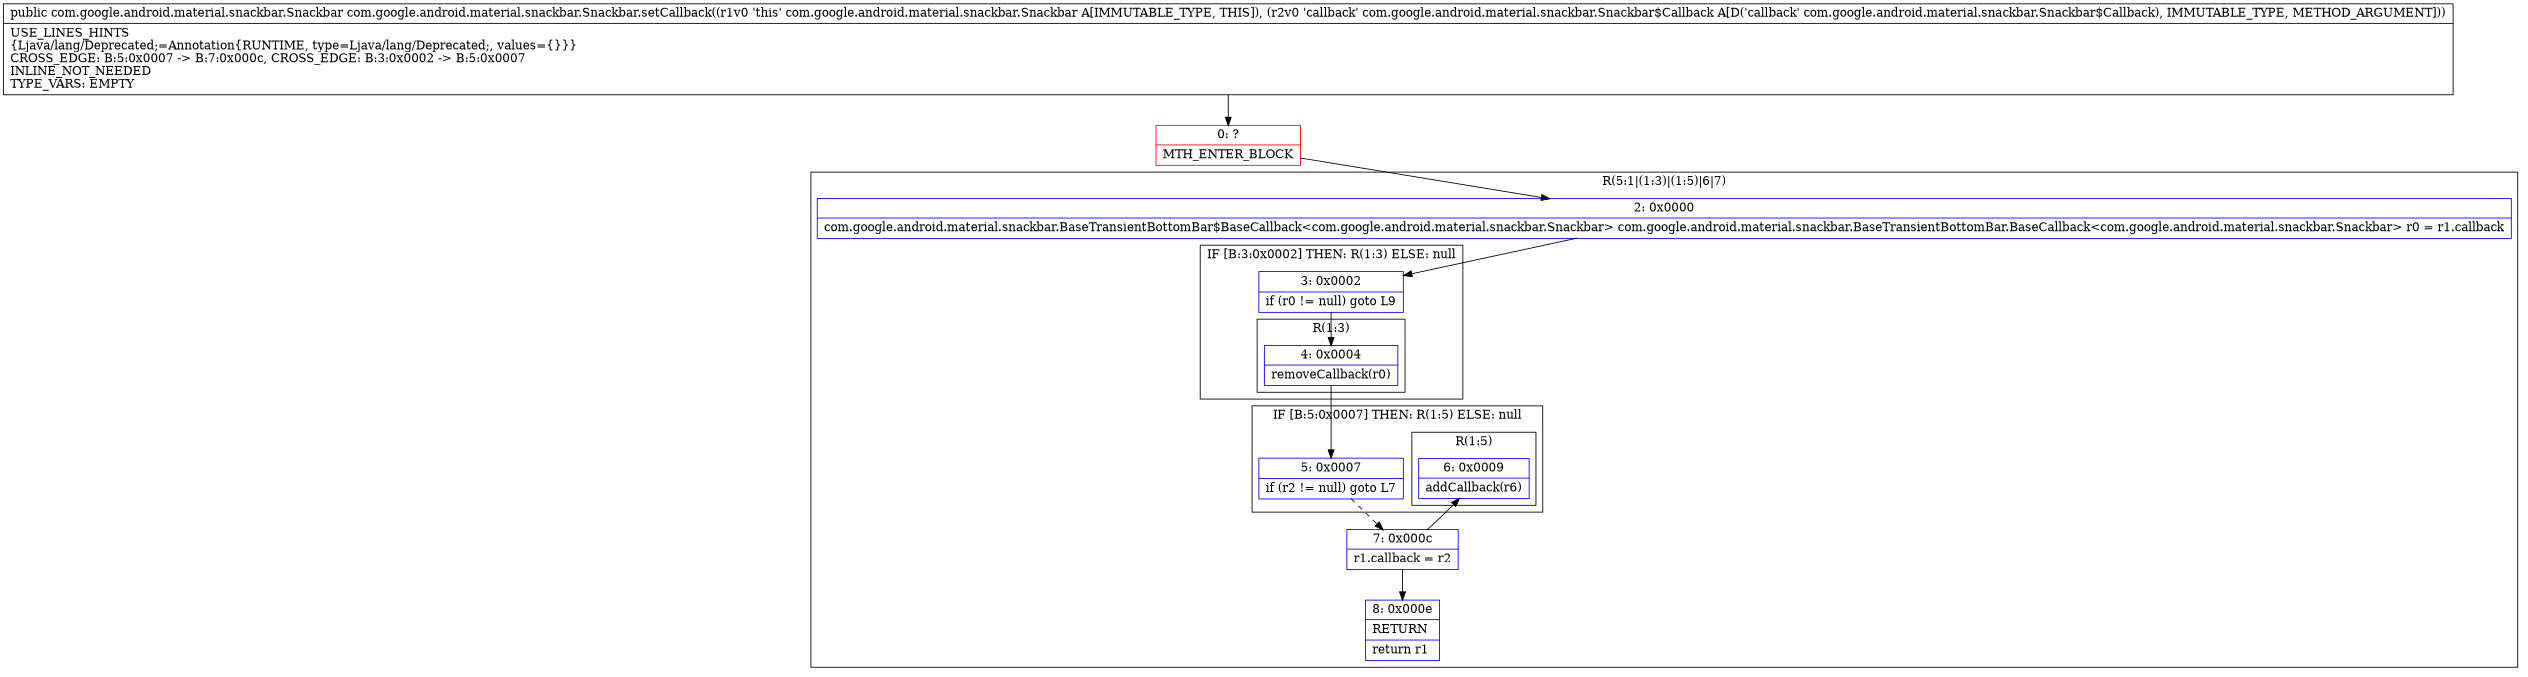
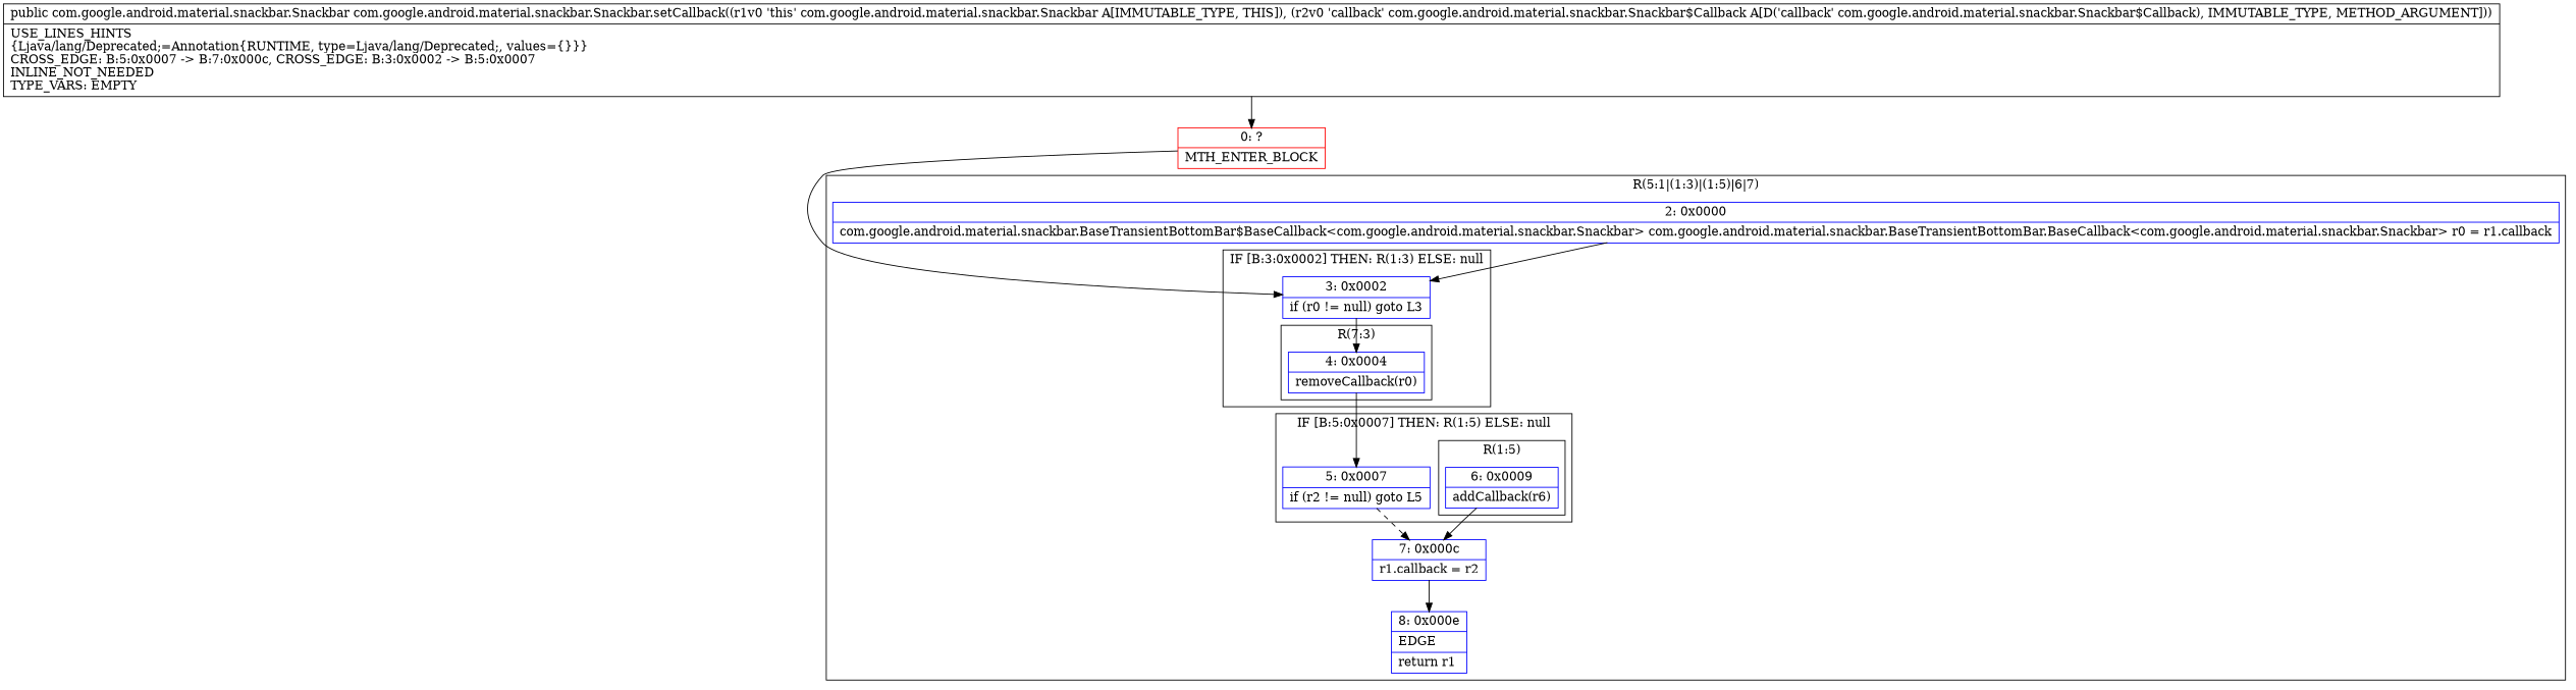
  digraph {
    node [color=blue shape=record]
    n1 [label="{4\:\ 0x0004|removeCallback(r0)\l}"]
-   n2 [label="{3\:\ 0x0002|if (r0 != null) goto L9\l}"]
+   n2 [label="{3\:\ 0x0002|if (r0 != null) goto L3\l}"]
    n3 [label="{6\:\ 0x0009|addCallback(r6)\l}"]
-   n4 [label="{5\:\ 0x0007|if (r2 != null) goto L7\l}"]
+   n4 [label="{5\:\ 0x0007|if (r2 != null) goto L5\l}"]
    n5 [label="{2\:\ 0x0000|com.google.android.material.snackbar.BaseTransientBottomBar$BaseCallback\<com.google.android.material.snackbar.Snackbar\> com.google.android.material.snackbar.BaseTransientBottomBar.BaseCallback\<com.google.android.material.snackbar.Snackbar\> r0 = r1.callback\l}"]
    n6 [label="{7\:\ 0x000c|r1.callback = r2\l}"]
-   n7 [label="{8\:\ 0x000e|RETURN\l|return r1\l}"]
+   n7 [label="{8\:\ 0x000e|EDGE\l|return r1\l}"]
    n8 [color=red label="{0\:\ ?|MTH_ENTER_BLOCK\l}"]
    n9 [label="{public com.google.android.material.snackbar.Snackbar com.google.android.material.snackbar.Snackbar.setCallback((r1v0 'this' com.google.android.material.snackbar.Snackbar A[IMMUTABLE_TYPE, THIS]), (r2v0 'callback' com.google.android.material.snackbar.Snackbar$Callback A[D('callback' com.google.android.material.snackbar.Snackbar$Callback), IMMUTABLE_TYPE, METHOD_ARGUMENT]))  | USE_LINES_HINTS\l\{Ljava\/lang\/Deprecated;=Annotation\{RUNTIME, type=Ljava\/lang\/Deprecated;, values=\{\}\}\}\lCROSS_EDGE: B:5:0x0007 \-\> B:7:0x000c, CROSS_EDGE: B:3:0x0002 \-\> B:5:0x0007\lINLINE_NOT_NEEDED\lTYPE_VARS: EMPTY\l}" color=""]
    subgraph cluster_1 {
      label="R(5:1|(1:3)|(1:5)|6|7)"
      n5
      n6
      n7
      subgraph cluster_2 {
        label="IF [B:3:0x0002] THEN: R(1:3) ELSE: null"
        n2
        subgraph cluster_3 {
-         label="R(1:3)"
+         label="R(7:3)"
          n1
        }
      }
      subgraph cluster_4 {
        label="IF [B:5:0x0007] THEN: R(1:5) ELSE: null"
        n4
        subgraph cluster_5 {
          label="R(1:5)"
          n3
        }
      }
    }
    n1 -> n4
    n2 -> n1
-   n6 -> n3
+   n3 -> n6
    n4 -> n6 [style=dashed]
    n5 -> n2
    n6 -> n7
-   n8 -> n5
+   n8 -> n2
    n9 -> n8
  }
